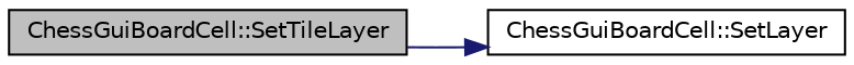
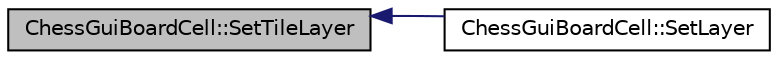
  digraph {
    rankdir=LR
    node [color=black fontname=Helvetica fontsize=10 shape=record]
    n1 [fillcolor=grey75 fontcolor=black height=0.2 label="ChessGuiBoardCell::SetTileLayer" style=filled width=0.4]
    n2 [height=0.2 label="ChessGuiBoardCell::SetLayer" width=0.4]
-   n1 -> n2 [color=midnightblue fontname=Helvetica fontsize=10 labelfontname=Helvetica labelfontsize=10 style=solid]
+   n2 -> n1 [color=midnightblue fontname=Helvetica fontsize=10 labelfontname=Helvetica labelfontsize=10 style=solid]
  }
